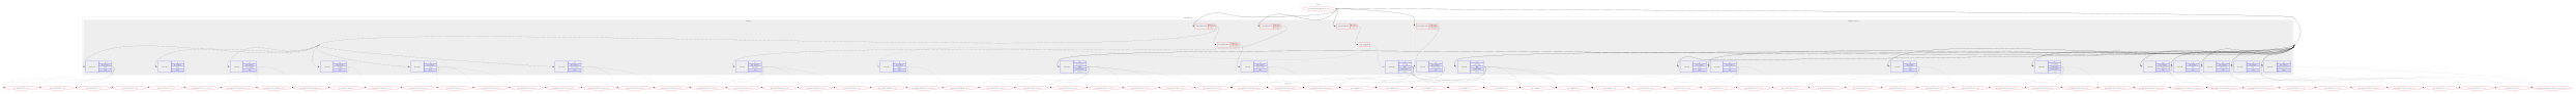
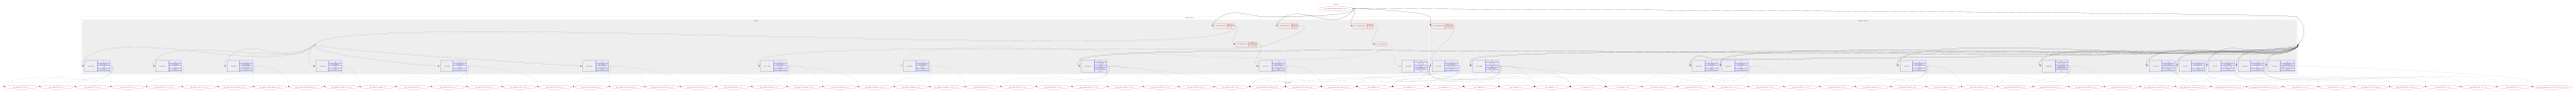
  digraph {
    compound=true
    concentrate=true
    fontname="Source Code Pro"
    fontsize=10
    newrank=true
    rankdir=TB
    ranksep=1.5
    node [color=red fontname="Source Code Pro" fontsize=10]
    edge [arrowhead=vee fontname="Source Code Pro" headport=w style=dotted tailport=e weight=100]
    n1 [label="dev-haskell/skylighting-0.1.1.5" width=4]
    n2 [color=blue label=<<TABLE BORDER="0" CELLBORDER="1" CELLSPACING="0" CELLPADDING="4" WIDTH="220"><TR><TD ROWSPAN="6" CELLPADDING="30">pack_dep</TD></TR><TR><TD WIDTH="110">no</TD></TR><TR><TD>dev-haskell</TD></TR><TR><TD>haddock</TD></TR><TR><TD>none</TD></TR><TR><TD></TD></TR></TABLE>> shape=none]
    n3 [color=blue label=<<TABLE BORDER="0" CELLBORDER="1" CELLSPACING="0" CELLPADDING="4" WIDTH="220"><TR><TD ROWSPAN="6" CELLPADDING="30">pack_dep</TD></TR><TR><TD WIDTH="110">no</TD></TR><TR><TD>dev-lang</TD></TR><TR><TD>ghc</TD></TR><TR><TD>greaterequal</TD></TR><TR><TD>7.10.2</TD></TR></TABLE>> shape=none]
    n4 [label=<<TABLE BORDER="0" CELLBORDER="1" CELLSPACING="0" CELLPADDING="4"><TR><TD CELLPADDING="10">any_of_group</TD></TR></TABLE>> shape=none]
    n5 [label=<<TABLE BORDER="0" CELLBORDER="1" CELLSPACING="0" CELLPADDING="4"><TR><TD ROWSPAN="3" CELLPADDING="10">use_conditional</TD></TR><TR><TD>positive</TD></TR><TR><TD>doc</TD></TR></TABLE>> shape=none]
    n6 [color=blue label=<<TABLE BORDER="0" CELLBORDER="1" CELLSPACING="0" CELLPADDING="4" WIDTH="220"><TR><TD ROWSPAN="6" CELLPADDING="30">pack_dep</TD></TR><TR><TD WIDTH="110">no</TD></TR><TR><TD>dev-haskell</TD></TR><TR><TD>hscolour</TD></TR><TR><TD>none</TD></TR><TR><TD></TD></TR></TABLE>> shape=none]
    n7 [label=<<TABLE BORDER="0" CELLBORDER="1" CELLSPACING="0" CELLPADDING="4"><TR><TD ROWSPAN="3" CELLPADDING="10">use_conditional</TD></TR><TR><TD>positive</TD></TR><TR><TD>hscolour</TD></TR></TABLE>> shape=none]
    n8 [color=blue label=<<TABLE BORDER="0" CELLBORDER="1" CELLSPACING="0" CELLPADDING="4" WIDTH="220"><TR><TD ROWSPAN="6" CELLPADDING="30">pack_dep</TD></TR><TR><TD WIDTH="110">no</TD></TR><TR><TD>dev-haskell</TD></TR><TR><TD>diff</TD></TR><TR><TD>none</TD></TR><TR><TD></TD></TR></TABLE>> shape=none]
    n9 [color=blue label=<<TABLE BORDER="0" CELLBORDER="1" CELLSPACING="0" CELLPADDING="4" WIDTH="220"><TR><TD ROWSPAN="6" CELLPADDING="30">pack_dep</TD></TR><TR><TD WIDTH="110">no</TD></TR><TR><TD>dev-haskell</TD></TR><TR><TD>hunit</TD></TR><TR><TD>none</TD></TR><TR><TD></TD></TR></TABLE>> shape=none]
    n10 [color=blue label=<<TABLE BORDER="0" CELLBORDER="1" CELLSPACING="0" CELLPADDING="4" WIDTH="220"><TR><TD ROWSPAN="6" CELLPADDING="30">pack_dep</TD></TR><TR><TD WIDTH="110">no</TD></TR><TR><TD>dev-haskell</TD></TR><TR><TD>tasty-golden</TD></TR><TR><TD>none</TD></TR><TR><TD></TD></TR></TABLE>> shape=none]
    n11 [color=blue label=<<TABLE BORDER="0" CELLBORDER="1" CELLSPACING="0" CELLPADDING="4" WIDTH="220"><TR><TD ROWSPAN="6" CELLPADDING="30">pack_dep</TD></TR><TR><TD WIDTH="110">no</TD></TR><TR><TD>dev-haskell</TD></TR><TR><TD>random</TD></TR><TR><TD>none</TD></TR><TR><TD></TD></TR></TABLE>> shape=none]
    n12 [color=blue label=<<TABLE BORDER="0" CELLBORDER="1" CELLSPACING="0" CELLPADDING="4" WIDTH="220"><TR><TD ROWSPAN="6" CELLPADDING="30">pack_dep</TD></TR><TR><TD WIDTH="110">no</TD></TR><TR><TD>dev-haskell</TD></TR><TR><TD>tasty</TD></TR><TR><TD>none</TD></TR><TR><TD></TD></TR></TABLE>> shape=none]
    n13 [color=blue label=<<TABLE BORDER="0" CELLBORDER="1" CELLSPACING="0" CELLPADDING="4" WIDTH="220"><TR><TD ROWSPAN="6" CELLPADDING="30">pack_dep</TD></TR><TR><TD WIDTH="110">no</TD></TR><TR><TD>dev-haskell</TD></TR><TR><TD>tasty-hunit</TD></TR><TR><TD>none</TD></TR><TR><TD></TD></TR></TABLE>> shape=none]
    n14 [color=blue label=<<TABLE BORDER="0" CELLBORDER="1" CELLSPACING="0" CELLPADDING="4" WIDTH="220"><TR><TD ROWSPAN="6" CELLPADDING="30">pack_dep</TD></TR><TR><TD WIDTH="110">no</TD></TR><TR><TD>dev-haskell</TD></TR><TR><TD>pretty-show</TD></TR><TR><TD>none</TD></TR><TR><TD></TD></TR></TABLE>> shape=none]
    n15 [label=<<TABLE BORDER="0" CELLBORDER="1" CELLSPACING="0" CELLPADDING="4"><TR><TD ROWSPAN="3" CELLPADDING="10">use_conditional</TD></TR><TR><TD>negative</TD></TR><TR><TD>executable</TD></TR></TABLE>> shape=none]
    n16 [label=<<TABLE BORDER="0" CELLBORDER="1" CELLSPACING="0" CELLPADDING="4"><TR><TD ROWSPAN="3" CELLPADDING="10">use_conditional</TD></TR><TR><TD>positive</TD></TR><TR><TD>test</TD></TR></TABLE>> shape=none]
    n17 [color=blue label=<<TABLE BORDER="0" CELLBORDER="1" CELLSPACING="0" CELLPADDING="4" WIDTH="220"><TR><TD ROWSPAN="6" CELLPADDING="30">pack_dep</TD></TR><TR><TD WIDTH="110">no</TD></TR><TR><TD>dev-haskell</TD></TR><TR><TD>cabal</TD></TR><TR><TD>greaterequal</TD></TR><TR><TD>1.24.2.0</TD></TR></TABLE>> shape=none]
    n18 [color=blue label=<<TABLE BORDER="0" CELLBORDER="1" CELLSPACING="0" CELLPADDING="4" WIDTH="220"><TR><TD ROWSPAN="6" CELLPADDING="30">pack_dep</TD></TR><TR><TD WIDTH="110">no</TD></TR><TR><TD>dev-haskell</TD></TR><TR><TD>pretty-show</TD></TR><TR><TD>none</TD></TR><TR><TD></TD></TR></TABLE>> shape=none]
    n19 [label=<<TABLE BORDER="0" CELLBORDER="1" CELLSPACING="0" CELLPADDING="4"><TR><TD ROWSPAN="3" CELLPADDING="10">use_conditional</TD></TR><TR><TD>positive</TD></TR><TR><TD>executable</TD></TR></TABLE>> shape=none]
    n20 [color=blue label=<<TABLE BORDER="0" CELLBORDER="1" CELLSPACING="0" CELLPADDING="4" WIDTH="220"><TR><TD ROWSPAN="6" CELLPADDING="30">pack_dep</TD></TR><TR><TD WIDTH="110">no</TD></TR><TR><TD>dev-haskell</TD></TR><TR><TD>aeson</TD></TR><TR><TD>none</TD></TR><TR><TD></TD></TR></TABLE>> shape=none]
    n21 [color=blue label=<<TABLE BORDER="0" CELLBORDER="1" CELLSPACING="0" CELLPADDING="4" WIDTH="220"><TR><TD ROWSPAN="6" CELLPADDING="30">pack_dep</TD></TR><TR><TD WIDTH="110">no</TD></TR><TR><TD>dev-haskell</TD></TR><TR><TD>blaze-html</TD></TR><TR><TD>greaterequal</TD></TR><TR><TD>0.5</TD></TR></TABLE>> shape=none]
    n22 [color=blue label=<<TABLE BORDER="0" CELLBORDER="1" CELLSPACING="0" CELLPADDING="4" WIDTH="220"><TR><TD ROWSPAN="6" CELLPADDING="30">pack_dep</TD></TR><TR><TD WIDTH="110">no</TD></TR><TR><TD>dev-haskell</TD></TR><TR><TD>case-insensitive</TD></TR><TR><TD>none</TD></TR><TR><TD></TD></TR></TABLE>> shape=none]
    n23 [color=blue label=<<TABLE BORDER="0" CELLBORDER="1" CELLSPACING="0" CELLPADDING="4" WIDTH="220"><TR><TD ROWSPAN="6" CELLPADDING="30">pack_dep</TD></TR><TR><TD WIDTH="110">no</TD></TR><TR><TD>dev-haskell</TD></TR><TR><TD>hxt</TD></TR><TR><TD>none</TD></TR><TR><TD></TD></TR></TABLE>> shape=none]
    n24 [color=blue label=<<TABLE BORDER="0" CELLBORDER="1" CELLSPACING="0" CELLPADDING="4" WIDTH="220"><TR><TD ROWSPAN="6" CELLPADDING="30">pack_dep</TD></TR><TR><TD WIDTH="110">no</TD></TR><TR><TD>dev-haskell</TD></TR><TR><TD>utf8-string</TD></TR><TR><TD>none</TD></TR><TR><TD></TD></TR></TABLE>> shape=none]
    n25 [color=blue label=<<TABLE BORDER="0" CELLBORDER="1" CELLSPACING="0" CELLPADDING="4" WIDTH="220"><TR><TD ROWSPAN="6" CELLPADDING="30">pack_dep</TD></TR><TR><TD WIDTH="110">no</TD></TR><TR><TD>dev-haskell</TD></TR><TR><TD>mtl</TD></TR><TR><TD>none</TD></TR><TR><TD></TD></TR></TABLE>> shape=none]
    n26 [color=blue label=<<TABLE BORDER="0" CELLBORDER="1" CELLSPACING="0" CELLPADDING="4" WIDTH="220"><TR><TD ROWSPAN="6" CELLPADDING="30">pack_dep</TD></TR><TR><TD WIDTH="110">no</TD></TR><TR><TD>dev-haskell</TD></TR><TR><TD>regex-pcre-builtin</TD></TR><TR><TD>none</TD></TR><TR><TD></TD></TR></TABLE>> shape=none]
    n27 [color=blue label=<<TABLE BORDER="0" CELLBORDER="1" CELLSPACING="0" CELLPADDING="4" WIDTH="220"><TR><TD ROWSPAN="6" CELLPADDING="30">pack_dep</TD></TR><TR><TD WIDTH="110">no</TD></TR><TR><TD>dev-haskell</TD></TR><TR><TD>safe</TD></TR><TR><TD>none</TD></TR><TR><TD></TD></TR></TABLE>> shape=none]
    n28 [color=blue label=<<TABLE BORDER="0" CELLBORDER="1" CELLSPACING="0" CELLPADDING="4" WIDTH="220"><TR><TD ROWSPAN="6" CELLPADDING="30">pack_dep</TD></TR><TR><TD WIDTH="110">no</TD></TR><TR><TD>dev-haskell</TD></TR><TR><TD>text</TD></TR><TR><TD>none</TD></TR><TR><TD></TD></TR></TABLE>> shape=none]
    n29 [color=blue label=<<TABLE BORDER="0" CELLBORDER="1" CELLSPACING="0" CELLPADDING="4" WIDTH="220"><TR><TD ROWSPAN="6" CELLPADDING="30">pack_dep</TD></TR><TR><TD WIDTH="110">no</TD></TR><TR><TD>dev-lang</TD></TR><TR><TD>ghc</TD></TR><TR><TD>greaterequal</TD></TR><TR><TD>7.8.2</TD></TR></TABLE>> shape=none]
    n30 [label="dev-haskell/haddock-2.14.3.0.7.8.3" width=4]
    n31 [label="dev-haskell/haddock-2.16.1" width=4]
    n32 [label="dev-haskell/haddock-2.17.2" width=4]
    n33 [label="dev-lang/ghc-7.10.3" width=4]
    n34 [label="dev-lang/ghc-7.8.4" width=4]
    n35 [label="dev-lang/ghc-8.0.2" width=4]
    n36 [label="dev-lang/ghc-8.2.1" width=4]
    n37 [label="dev-lang/ghc-8.2.2" width=4]
    n38 [label="dev-lang/ghc-8.4.1" width=4]
    n39 [label="dev-lang/ghc-7.4.2" width=4]
    n40 [label="dev-lang/ghc-8.4.3" width=4]
    n41 [label="dev-haskell/hscolour-1.19" width=4]
    n42 [label="dev-haskell/hscolour-1.20.3-r1" width=4]
    n43 [label="dev-haskell/hscolour-1.22" width=4]
    n44 [label="dev-haskell/hscolour-1.23-r1" width=4]
    n45 [label="dev-haskell/hscolour-1.24" width=4]
    n46 [label="dev-haskell/diff-0.1.3" width=4]
    n47 [label="dev-haskell/diff-0.3.0" width=4]
    n48 [label="dev-haskell/diff-0.3.2" width=4]
    n49 [label="dev-haskell/diff-0.3.4" width=4]
    n50 [label="dev-haskell/hunit-1.2.5.2" width=4]
    n51 [label="dev-haskell/hunit-1.2.5.2-r1" width=4]
    n52 [label="dev-haskell/random-1.0.1.1-r1" width=4]
    n53 [label="dev-haskell/random-1.1" width=4]
    n54 [label="dev-haskell/tasty-0.10.1.2" width=4]
    n55 [label="dev-haskell/tasty-0.51.0.4" width=4]
    n56 [label="dev-haskell/tasty-0.3.1" width=4]
+   n57 [label="dev-haskell/tasty-0.5.2" width=4]
    n58 [label="dev-haskell/tasty-0.8.1.2" width=4]
    n59 [label="dev-haskell/tasty-golden-2.2.2.4" width=4]
    n60 [label="dev-haskell/tasty-golden-2.3.1" width=4]
    n61 [label="dev-haskell/tasty-golden-2.3.1.1" width=4]
    n62 [label="dev-positive/tasty-hunit-0.2" width=4]
    n63 [label="dev-haskell/tasty-hunit-0.4.1" width=4]
    n64 [label="dev-haskell/tasty-hunit-0.8.0.1" width=4]
    n65 [label="dev-haskell/tasty-hunit-0.9.2" width=4]
    n66 [label="dev-haskell/pretty-show-1.6.12" width=4]
    n67 [label="dev-haskell/pretty-show-1.6.8.2" width=4]
    n68 [label="dev-haskell/pretty-show-1.6.9" width=4]
    n69 [label="dev-haskell/cabal-1.18.1.2" width=4]
    n70 [label="dev-haskell/cabal-1.18.1.3" width=4]
    n71 [label="dev-haskell/cabal-1.18.1.5" width=4]
    n72 [label="dev-haskell/cabal-1.20.0.2" width=4]
    n73 [label="dev-haskell/cabal-1.22.8.0" width=4]
    n74 [label="dev-haskell/cabal-1.24.2.0" width=4]
    n75 [label="dev-haskell/cabal-2.0.0.2" width=4]
    n76 [label="dev-haskell/aeson-0.6.2.1" width=4]
    n77 [label="dev-haskell/aeson-0.7.0.6" width=4]
    n78 [label="dev-haskell/aeson-0.8.0.2" width=4]
    n79 [label="dev-haskell/aeson-0.9.0.1" width=4]
    n80 [label="dev-haskell/aeson-1.0.2.1" width=4]
    n81 [label="dev-haskell/blaze-html-0.6.1.2" width=4]
    n82 [label="dev-haskell/blaze-html-0.6.1.3" width=4]
    n83 [label="dev-haskell/blaze-html-0.7.1.0" width=4]
    n84 [label="dev-haskell/blaze-html-0.8.1.1" width=4]
    n85 [label="dev-haskell/case-insensitive-1.0.0.2-r1" width=4]
    n86 [label="dev-haskell/case-insensitive-1.1.0.3" width=4]
    n87 [label="dev-haskell/case-insensitive-1.2.0.5" width=4]
    n88 [label="dev-haskell/case-insensitive-1.2.0.7" width=4]
    n89 [label="dev-haskell/hxt-9.3.1.15" width=4]
    n90 [label="dev-haskell/hxt-9.3.1.16" width=4]
    n91 [label="dev-haskell/mtl-2.1.3.1" width=4]
    n92 [label="dev-haskell/mtl-2.2.1" width=4]
    n93 [label="dev-haskell/mtl-2.2.1-r1" width=4]
    n94 [label="dev-haskell/regex-pcre-builtin-0.94.4.8.8.35" width=4]
    n95 [label="dev-haskell/safe-0.3.9" width=4]
    n96 [label="dev-haskell/text-0.11.3.1" width=4]
    n97 [label="dev-haskell/text-1.1.1.3" width=4]
    n98 [label="dev-haskell/text-1.2.2.0" width=4]
    n99 [label="dev-haskell/text-1.2.2.1" width=4]
    n100 [label="dev-haskell/utf8-string-0.3.8" width=4]
    n101 [label="dev-haskell/utf8-string-1.0.1.1" width=4]
    subgraph cluster_1 {
      color=gray
      label=<<i>ebuild</i>>
      rank=same
      n1
    }
    subgraph cluster_2 {
      color=gray
      label=<<i>dependencies</i>>
      subgraph cluster_3 {
        color=gray
        fillcolor="#eeeeee"
        label=<<i>compile</i>>
        style=filled
        subgraph sub_4 {
          color=gray
          fillcolor="#eeeeee"
          label=<<i>compile</i>>
          style=filled
          n5
          subgraph sub_5 {
            color=gray
            fillcolor="#eeeeee"
            label=<<i>compile</i>>
            style=filled
            n4
            subgraph sub_6 {
              color=gray
              fillcolor="#eeeeee"
              label=<<i>compile</i>>
              style=filled
              n2
            }
            subgraph sub_7 {
              color=gray
              fillcolor="#eeeeee"
              label=<<i>compile</i>>
              style=filled
              n3
            }
          }
        }
        subgraph sub_8 {
          color=gray
          fillcolor="#eeeeee"
          label=<<i>compile</i>>
          style=filled
          n7
          subgraph sub_9 {
            color=gray
            fillcolor="#eeeeee"
            label=<<i>compile</i>>
            style=filled
            n6
          }
        }
        subgraph sub_10 {
          color=gray
          fillcolor="#eeeeee"
          label=<<i>compile</i>>
          style=filled
          n16
          subgraph sub_11 {
            color=gray
            fillcolor="#eeeeee"
            label=<<i>compile</i>>
            style=filled
            n8
          }
          subgraph sub_12 {
            color=gray
            fillcolor="#eeeeee"
            label=<<i>compile</i>>
            style=filled
            n9
          }
          subgraph sub_13 {
            color=gray
            fillcolor="#eeeeee"
            label=<<i>compile</i>>
            style=filled
            n10
          }
          subgraph sub_14 {
            color=gray
            fillcolor="#eeeeee"
            label=<<i>compile</i>>
            style=filled
            n11
          }
          subgraph sub_15 {
            color=gray
            fillcolor="#eeeeee"
            label=<<i>compile</i>>
            style=filled
            n12
          }
          subgraph sub_16 {
            color=gray
            fillcolor="#eeeeee"
            label=<<i>compile</i>>
            style=filled
            n13
          }
          subgraph sub_17 {
            color=gray
            fillcolor="#eeeeee"
            label=<<i>compile</i>>
            style=filled
            n15
            subgraph sub_18 {
              color=gray
              fillcolor="#eeeeee"
              label=<<i>compile</i>>
              style=filled
              n14
            }
          }
        }
        subgraph sub_19 {
          color=gray
          fillcolor="#eeeeee"
          label=<<i>compile</i>>
          style=filled
          n17
        }
      }
      subgraph cluster_20 {
        color=gray
        fillcolor="#eeeeee"
        label=<<i>compile and run</i>>
        style=filled
        subgraph sub_21 {
          color=gray
          fillcolor="#eeeeee"
          label=<<i>compile and run</i>>
          style=filled
          n19
          subgraph sub_22 {
            color=gray
            fillcolor="#eeeeee"
            label=<<i>compile and run</i>>
            style=filled
            n18
          }
        }
        subgraph sub_23 {
          color=gray
          fillcolor="#eeeeee"
          label=<<i>compile and run</i>>
          style=filled
          n20
        }
        subgraph sub_24 {
          color=gray
          fillcolor="#eeeeee"
          label=<<i>compile and run</i>>
          style=filled
          n21
        }
        subgraph sub_25 {
          color=gray
          fillcolor="#eeeeee"
          label=<<i>compile and run</i>>
          style=filled
          n22
        }
        subgraph sub_26 {
          color=gray
          fillcolor="#eeeeee"
          label=<<i>compile and run</i>>
          style=filled
          n23
        }
        subgraph sub_27 {
          color=gray
          fillcolor="#eeeeee"
          label=<<i>compile and run</i>>
          style=filled
          n24
        }
        subgraph sub_28 {
          color=gray
          fillcolor="#eeeeee"
          label=<<i>compile and run</i>>
          style=filled
          n25
        }
        subgraph sub_29 {
          color=gray
          fillcolor="#eeeeee"
          label=<<i>compile and run</i>>
          style=filled
          n26
        }
        subgraph sub_30 {
          color=gray
          fillcolor="#eeeeee"
          label=<<i>compile and run</i>>
          style=filled
          n27
        }
        subgraph sub_31 {
          color=gray
          fillcolor="#eeeeee"
          label=<<i>compile and run</i>>
          style=filled
          n28
        }
        subgraph sub_32 {
          color=gray
          fillcolor="#eeeeee"
          label=<<i>compile and run</i>>
          style=filled
          n29
        }
      }
      subgraph cluster_33 {
        color=gray
        fillcolor="#eeeeee"
        label=<<i>run</i>>
        style=filled
      }
    }
    subgraph cluster_34 {
      color=gray
      label=<<i>candidates</i>>
      rank=same
      subgraph sub_35 {
        color=black
        label=<<i>candidates</i>>
        nodesep=1
        rank=same
        n30
        n31
        n32
      }
      subgraph sub_36 {
        color=black
        label=<<i>candidates</i>>
        nodesep=1
        rank=same
        n33
        n34
        n35
        n36
        n37
        n38
        n39
        n40
      }
      subgraph sub_37 {
        color=black
        label=<<i>candidates</i>>
        nodesep=1
        rank=same
        n41
        n42
        n43
        n44
        n45
      }
      subgraph sub_38 {
        color=black
        label=<<i>candidates</i>>
        nodesep=1
        rank=same
        n46
        n47
        n48
        n49
      }
      subgraph sub_39 {
        color=black
        label=<<i>candidates</i>>
        nodesep=1
        rank=same
        n50
        n51
      }
      subgraph sub_40 {
        color=black
        label=<<i>candidates</i>>
        nodesep=1
        rank=same
        n52
        n53
      }
      subgraph sub_41 {
        color=black
        label=<<i>candidates</i>>
        nodesep=1
        rank=same
        n54
        n55
        n56
+       n57
        n58
      }
      subgraph sub_42 {
        color=black
        label=<<i>candidates</i>>
        nodesep=1
        rank=same
        n59
        n60
        n61
      }
      subgraph sub_43 {
        color=black
        label=<<i>candidates</i>>
        nodesep=1
        rank=same
        n62
        n63
        n64
        n65
      }
      subgraph sub_44 {
        color=black
        label=<<i>candidates</i>>
        nodesep=1
        rank=same
        n66
        n67
        n68
      }
      subgraph sub_45 {
        color=black
        label=<<i>candidates</i>>
        nodesep=1
        rank=same
        n69
        n70
        n71
        n72
        n73
        n74
        n75
      }
      subgraph sub_46 {
        color=black
        label=<<i>candidates</i>>
        nodesep=1
        rank=same
        n66
        n67
        n68
      }
      subgraph sub_47 {
        color=black
        label=<<i>candidates</i>>
        nodesep=1
        rank=same
        n76
        n77
        n78
        n79
        n80
      }
      subgraph sub_48 {
        color=black
        label=<<i>candidates</i>>
        nodesep=1
        rank=same
        n81
        n82
        n83
        n84
      }
      subgraph sub_49 {
        color=black
        label=<<i>candidates</i>>
        nodesep=1
        rank=same
        n85
        n86
        n87
        n88
      }
      subgraph sub_50 {
        color=black
        label=<<i>candidates</i>>
        nodesep=1
        rank=same
        n89
        n90
      }
      subgraph sub_51 {
        color=black
        label=<<i>candidates</i>>
        nodesep=1
        rank=same
        n91
        n92
        n93
      }
      subgraph sub_52 {
        color=black
        label=<<i>candidates</i>>
        nodesep=1
        rank=same
        n94
      }
      subgraph sub_53 {
        color=black
        label=<<i>candidates</i>>
        nodesep=1
        rank=same
        n95
      }
      subgraph sub_54 {
        color=black
        label=<<i>candidates</i>>
        nodesep=1
        rank=same
        n96
        n97
        n98
        n99
      }
      subgraph sub_55 {
        color=black
        label=<<i>candidates</i>>
        nodesep=1
        rank=same
        n100
        n101
      }
      subgraph sub_56 {
        color=black
        label=<<i>candidates</i>>
        nodesep=1
        rank=same
        n33
        n34
        n35
        n36
        n37
        n38
        n39
        n40
      }
    }
    n1 -> n5 [style=solid weight=20]
    n1 -> n7 [style=solid weight=20]
    n1 -> n16 [style=solid weight=20]
    n1 -> n17 [style=solid weight=20]
    n1 -> n19 [arrowhead=odotvee style=solid weight=20]
    n1 -> n20 [arrowhead=odotvee style=solid weight=20]
    n1 -> n21 [arrowhead=odotvee style=solid weight=20]
    n1 -> n22 [arrowhead=odotvee style=solid weight=20]
    n1 -> n23 [arrowhead=odotvee style=solid weight=20]
    n1 -> n24 [arrowhead=odotvee style=solid weight=20]
    n1 -> n25 [arrowhead=odotvee style=solid weight=20]
    n1 -> n26 [arrowhead=odotvee style=solid weight=20]
    n1 -> n27 [arrowhead=odotvee style=solid weight=20]
    n1 -> n28 [arrowhead=odotvee style=solid weight=20]
    n1 -> n29 [arrowhead=odotvee style=solid weight=20]
    n2 -> n30
    n2 -> n31
    n2 -> n32
    n3 -> n33
    n3 -> n34
    n3 -> n35
    n3 -> n36
    n3 -> n37
    n3 -> n38
    n3 -> n39
    n3 -> n40
    n4 -> n2 [arrowhead=oinv weight=20]
    n4 -> n3 [arrowhead=oinv weight=20]
    n5 -> n4 [style=dashed weight=20]
    n6 -> n41
    n6 -> n42
    n6 -> n43
    n6 -> n44
    n6 -> n45
    n7 -> n6 [style=dashed weight=20]
    n8 -> n46
    n8 -> n47
    n8 -> n48
    n8 -> n49
    n9 -> n50
    n9 -> n51
    n10 -> n59
    n10 -> n60
    n10 -> n61
    n11 -> n52
    n11 -> n53
    n12 -> n54
    n12 -> n55
    n12 -> n56
+   n12 -> n57
    n12 -> n58
    n13 -> n62
    n13 -> n63
    n13 -> n64
    n13 -> n65
    n14 -> n66
    n14 -> n67
    n14 -> n68
    n15 -> n14 [style=dashed weight=20]
    n16 -> n8 [style=dashed weight=20]
    n16 -> n9 [style=dashed weight=20]
    n16 -> n10 [style=dashed weight=20]
    n16 -> n11 [style=dashed weight=20]
    n16 -> n12 [style=dashed weight=20]
    n16 -> n13 [style=dashed weight=20]
    n16 -> n15 [style=dashed weight=20]
    n17 -> n69
    n17 -> n70
    n17 -> n71
    n17 -> n72
    n17 -> n73
    n17 -> n74
    n17 -> n75
    n18 -> n66
    n18 -> n67
    n18 -> n68
    n19 -> n18 [style=dashed weight=20]
    n20 -> n76
    n20 -> n77
    n20 -> n78
    n20 -> n79
    n20 -> n80
    n21 -> n81
    n21 -> n82
    n21 -> n83
    n21 -> n84
    n22 -> n85
    n22 -> n86
    n22 -> n87
    n22 -> n88
    n23 -> n89
    n23 -> n90
    n24 -> n100
    n24 -> n101
    n25 -> n91
    n25 -> n92
    n25 -> n93
    n26 -> n94
    n27 -> n95
    n28 -> n96
    n28 -> n97
    n28 -> n98
    n28 -> n99
    n29 -> n33
    n29 -> n34
    n29 -> n35
    n29 -> n36
    n29 -> n37
    n29 -> n38
    n29 -> n39
    n29 -> n40
  }
